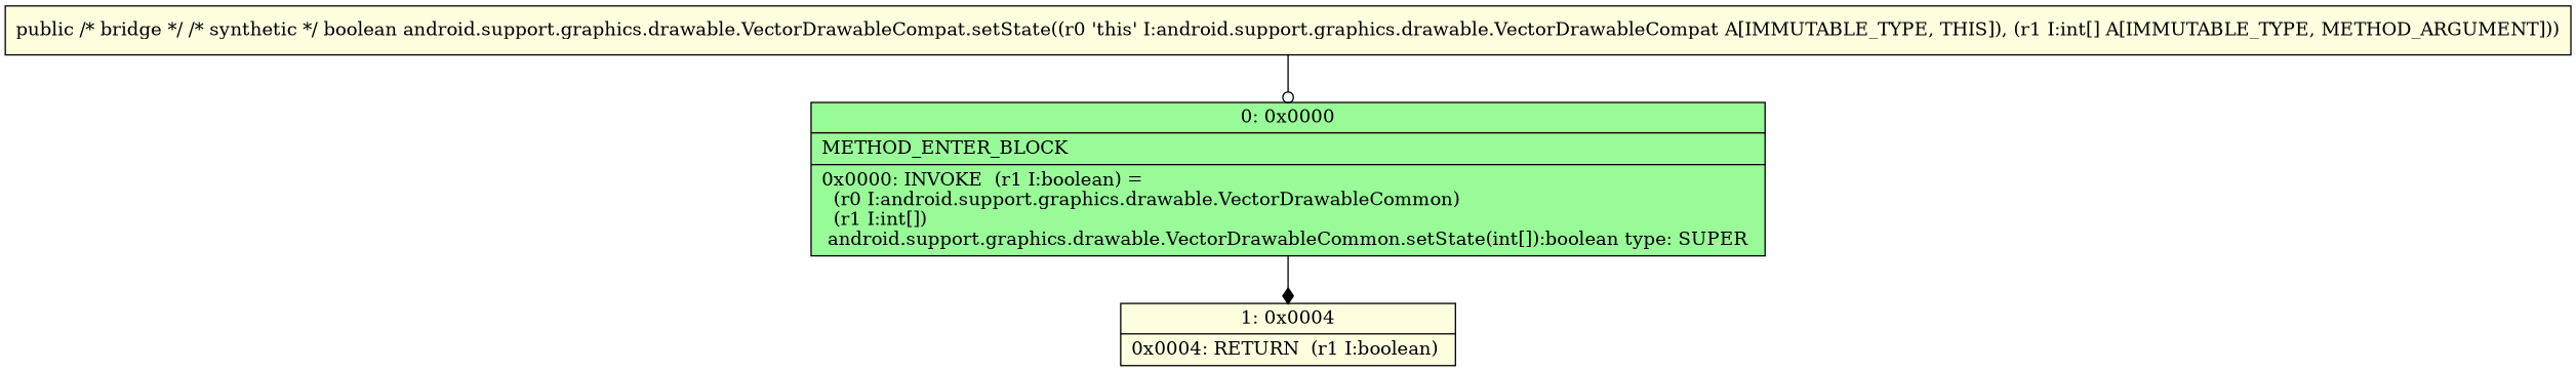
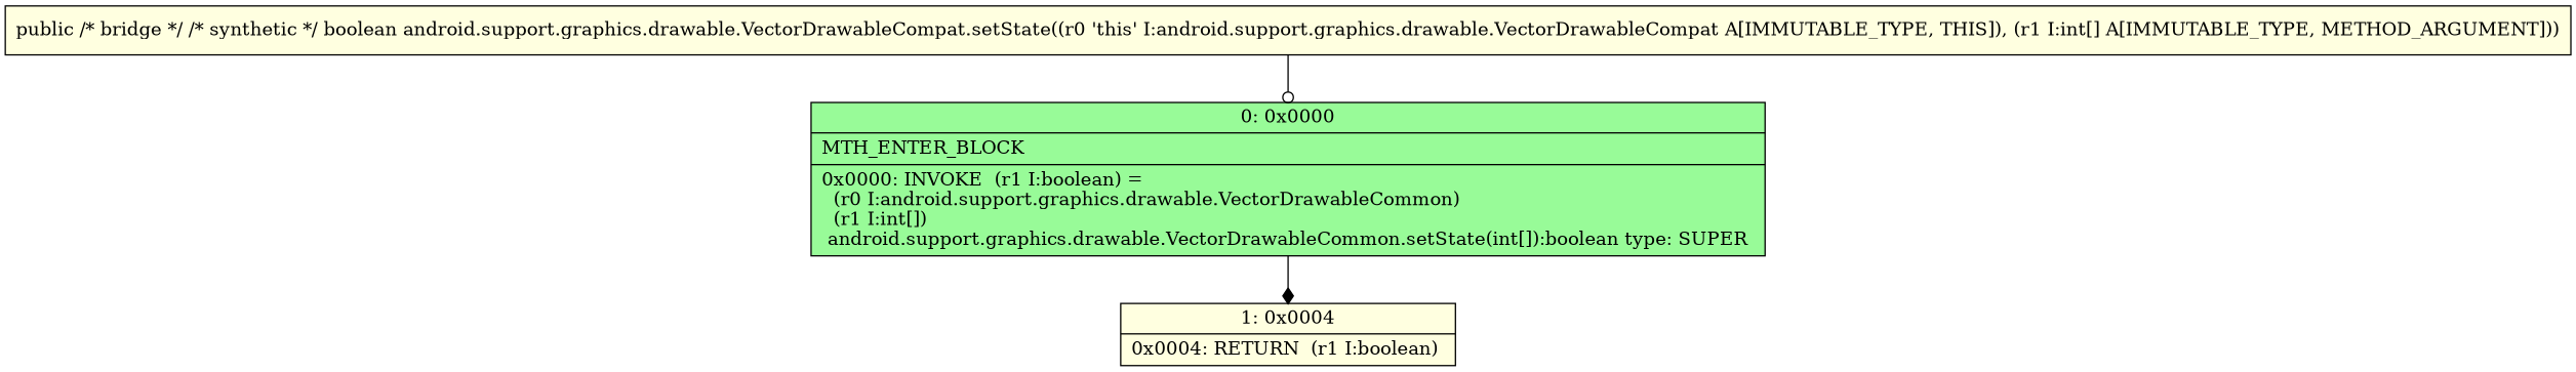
  digraph {
    node [shape=record style=filled fillcolor=lightyellow]
-   n1 [label="{0\:\ 0x0000|METHOD_ENTER_BLOCK\l|0x0000: INVOKE  (r1 I:boolean) = \l  (r0 I:android.support.graphics.drawable.VectorDrawableCommon)\l  (r1 I:int[])\l android.support.graphics.drawable.VectorDrawableCommon.setState(int[]):boolean type: SUPER \l}" fillcolor=palegreen]
+   n1 [label="{0\:\ 0x0000|MTH_ENTER_BLOCK\l|0x0000: INVOKE  (r1 I:boolean) = \l  (r0 I:android.support.graphics.drawable.VectorDrawableCommon)\l  (r1 I:int[])\l android.support.graphics.drawable.VectorDrawableCommon.setState(int[]):boolean type: SUPER \l}" fillcolor=palegreen]
    n2 [label="{1\:\ 0x0004|0x0004: RETURN  (r1 I:boolean) \l}"]
    n3 [label="{public \/* bridge *\/ \/* synthetic *\/ boolean android.support.graphics.drawable.VectorDrawableCompat.setState((r0 'this' I:android.support.graphics.drawable.VectorDrawableCompat A[IMMUTABLE_TYPE, THIS]), (r1 I:int[] A[IMMUTABLE_TYPE, METHOD_ARGUMENT])) }"]
    n1 -> n2 [arrowhead=diamond]
    n3 -> n1 [arrowhead=odot]
  }
